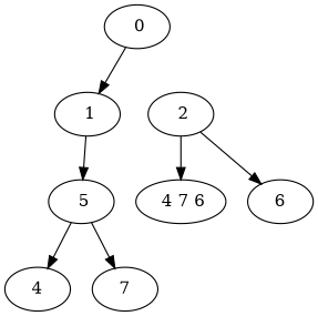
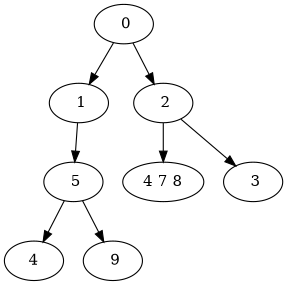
  digraph {
    " 0"
    " 1"
    " 2"
    " 5"
-   " 4 7 6"
-   " 3" [label=6]
+   " 4 7 6" [label="4 7 8"]
+   " 3"
    n7 [label=4]
-   " 9" [label=7]
+   " 9"
    " 0" -> " 1"
+   " 0" -> " 2"
    " 1" -> " 5"
    " 2" -> " 4 7 6"
    " 2" -> " 3"
    " 5" -> n7
    " 5" -> " 9"
  }
